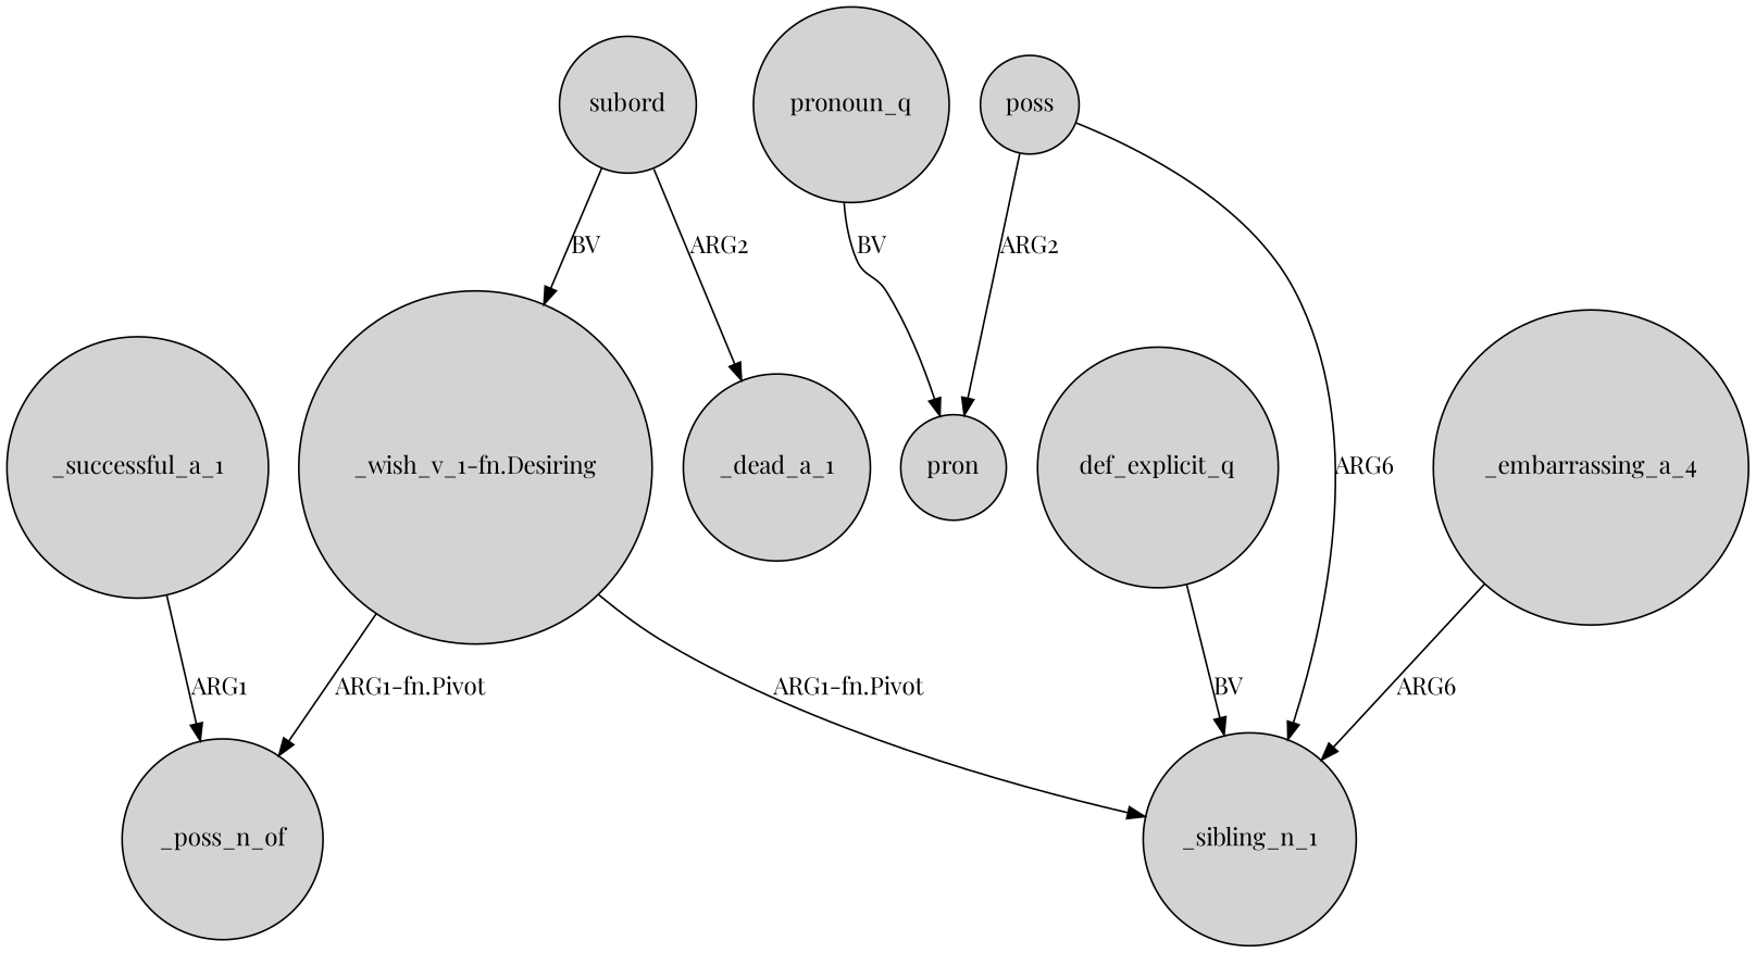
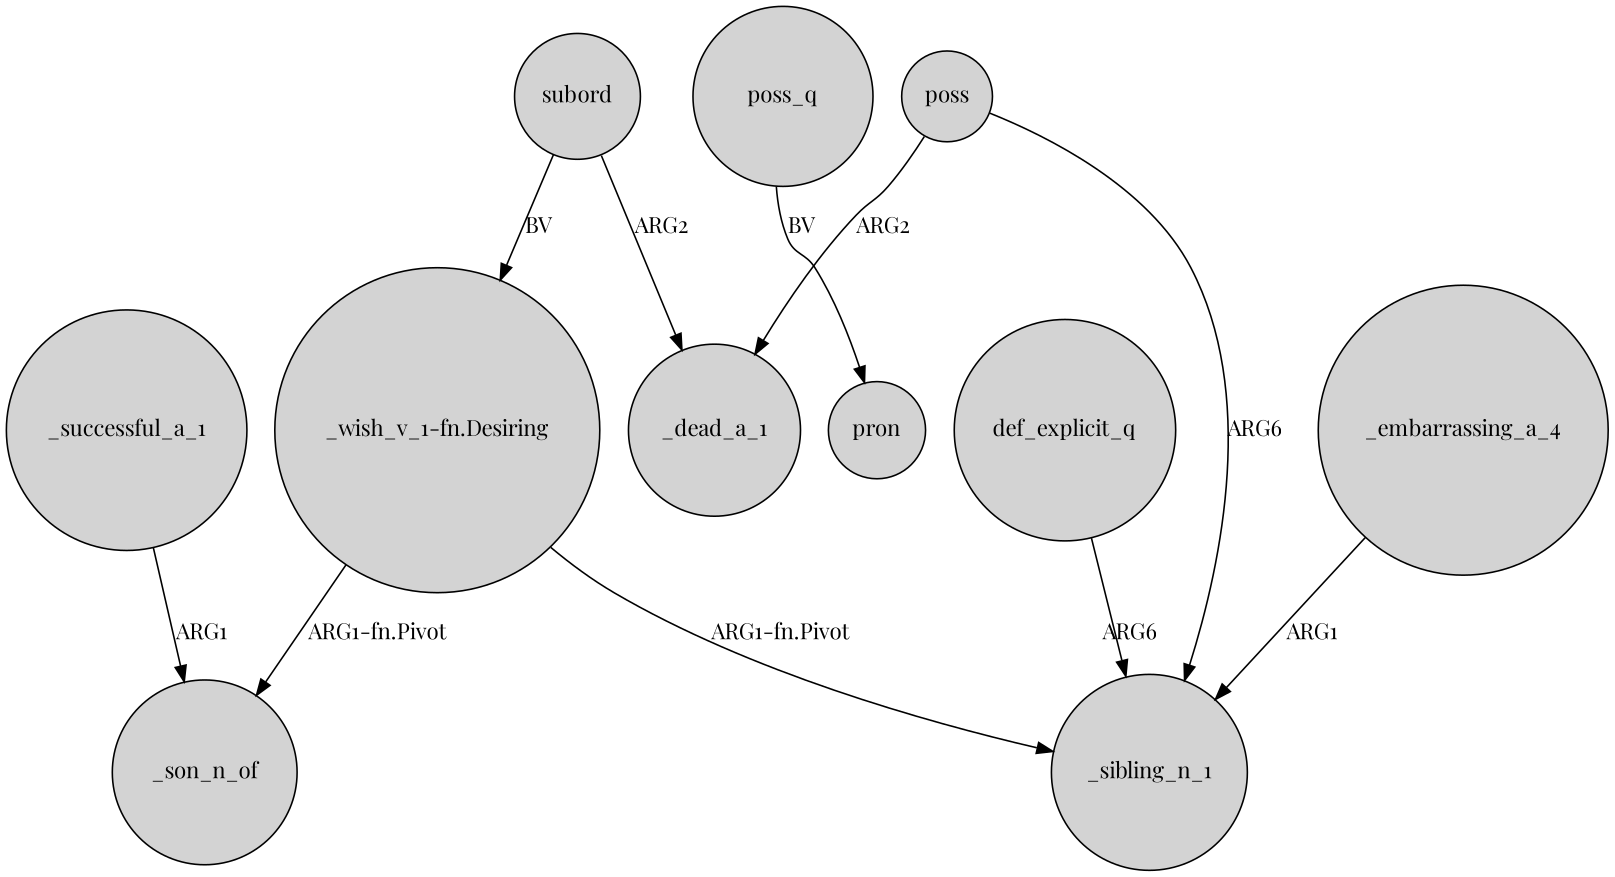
  digraph {
    fontname="Playfair Display"
    node [fontname="Playfair Display" shape=circle style=filled]
    edge [fontname="Playfair Display"]
    "_wish_v_1-fn.Desiring"
-   _son_n_of [label=_poss_n_of]
+   _son_n_of
    _sibling_n_1
    _successful_a_1
    poss
    pron
    subord
    _dead_a_1
    n9 [label=_embarrassing_a_4]
    def_explicit_q
-   pronoun_q
+   pronoun_q [label=poss_q]
    "_wish_v_1-fn.Desiring" -> _son_n_of [label="ARG1-fn.Pivot"]
    "_wish_v_1-fn.Desiring" -> _sibling_n_1 [label="ARG1-fn.Pivot"]
    _successful_a_1 -> _son_n_of [label=ARG1]
    poss -> _sibling_n_1 [label=ARG6]
-   poss -> pron [label=ARG2]
+   poss -> _dead_a_1 [label=ARG2]
    subord -> "_wish_v_1-fn.Desiring" [label=BV]
    subord -> _dead_a_1 [label=ARG2]
-   n9 -> _sibling_n_1 [label=ARG6]
-   def_explicit_q -> _sibling_n_1 [label=BV]
+   n9 -> _sibling_n_1 [label=ARG1]
+   def_explicit_q -> _sibling_n_1 [label=ARG6]
    pronoun_q -> pron [label=BV]
  }
